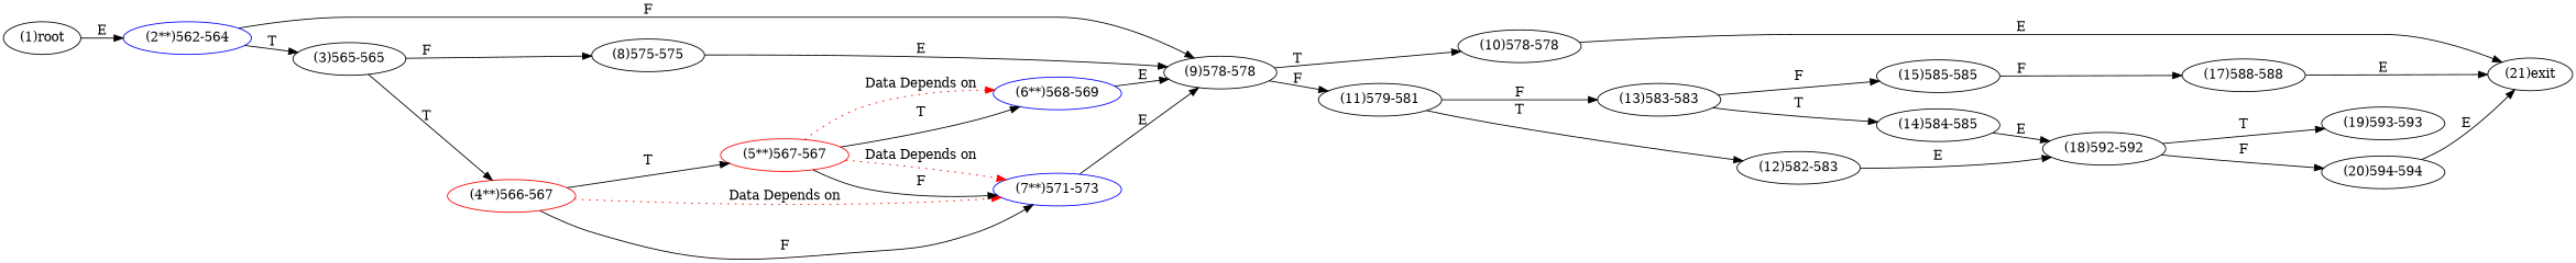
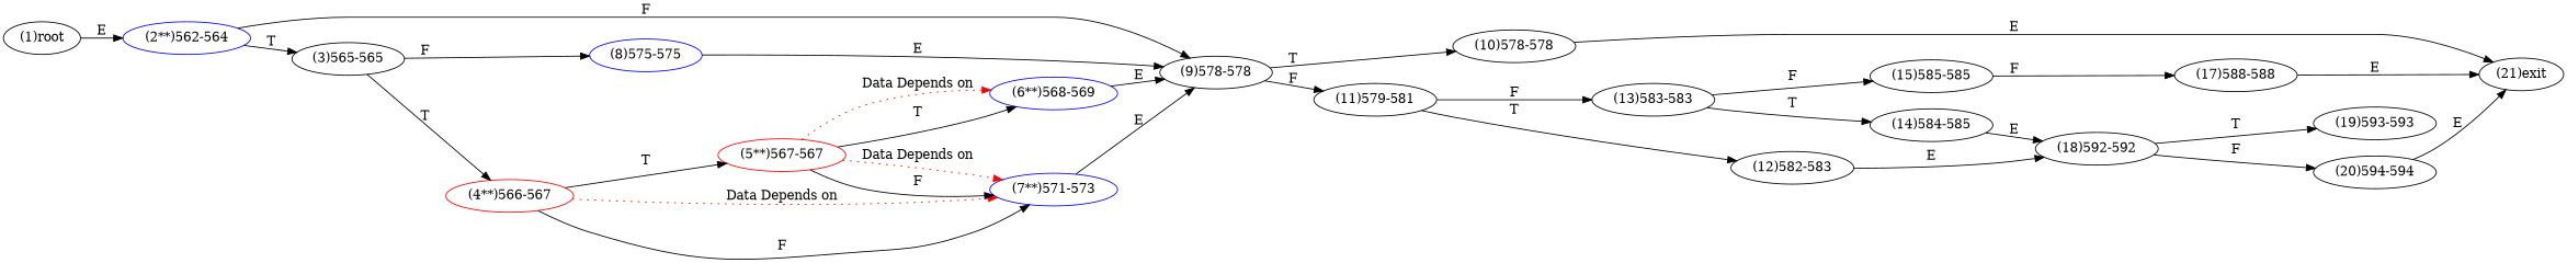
  digraph {
    rankdir=LR
    n1 [label="(1)root"]
    n2 [color=blue label="(2**)562-564"]
    n3 [label="(3)565-565"]
    n4 [label="(9)578-578"]
    n5 [color=red label="(4**)566-567"]
-   n6 [label="(8)575-575"]
+   n6 [label="(8)575-575" color=blue]
    n7 [label="(10)578-578"]
    n8 [label="(11)579-581"]
    n9 [color=red label="(5**)567-567"]
    n10 [color=blue label="(7**)571-573"]
    n11 [color=blue label="(6**)568-569"]
    n12 [label="(21)exit"]
    n13 [label="(12)582-583"]
    n14 [label="(13)583-583"]
    n15 [label="(18)592-592"]
    n16 [label="(14)584-585"]
    n17 [label="(15)585-585"]
    n18 [label="(19)593-593"]
    n19 [label="(20)594-594"]
    n20 [label="(17)588-588"]
    n1 -> n2 [label=E]
    n2 -> n3 [label=T]
    n2 -> n4 [label=F]
    n3 -> n5 [label=T]
    n3 -> n6 [label=F]
    n4 -> n7 [label=T]
    n4 -> n8 [label=F]
    n5 -> n9 [label=T]
    n5 -> n10 [label=F]
    n5 -> n10 [color=red label="Data Depends on" style=dotted]
    n6 -> n4 [label=E]
    n7 -> n12 [label=E]
    n8 -> n13 [label=T]
    n8 -> n14 [label=F]
    n9 -> n10 [label=F]
    n9 -> n10 [color=red label="Data Depends on" style=dotted]
    n9 -> n11 [label=T]
    n9 -> n11 [color=red label="Data Depends on" style=dotted]
    n10 -> n4 [label=E]
    n11 -> n4 [label=E]
    n13 -> n15 [label=E]
    n14 -> n16 [label=T]
    n14 -> n17 [label=F]
    n15 -> n18 [label=T]
    n15 -> n19 [label=F]
    n16 -> n15 [label=E]
    n17 -> n20 [label=F]
    n19 -> n12 [label=E]
    n20 -> n12 [label=E]
  }
